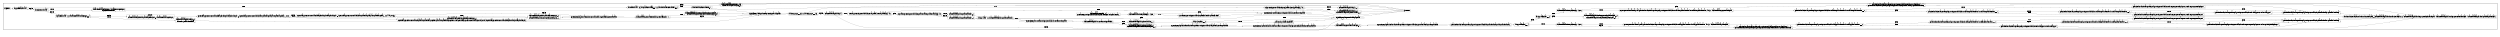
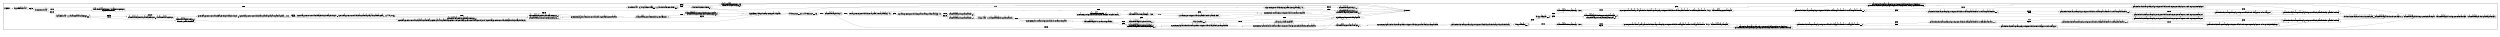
  digraph {
    rankdir=LR
    node [shape=rectangle style=solid]
    n1 [label=__START__]
    n2 [label="hdr.p2p_feedback.isValid();"]
    n3 [label=__EXIT__]
    n4 [label="hdr.mdn_int.isValid() && hdr.tcp.ack_control_flag == 1 && hdr.mdn_int.rate_control_event == 1;"]
    n5 [label="hdr.registers_out.isValid();"]
    n6 [label="hdr.mdn_int.block_control_event = 1;"]
    n7 [label="standard_metadata.egress_spec = 255;\nlocal_metadata.flag_hdr.do_l3_l2 = 0;"]
    n8 [label="IngressPipeImpl.debug_std_meta_processing_start.dbg_table" shape=ellipse]
    n9 [label="standard_metadata.egress_spec = hdr.packet_out.egress_port;\nhdr.packet_out.setInvalid();"]
    n10 [label="hdr.packet_in.isValid() && standard_metadata.instance_type == 4;"]
    n11 [label="local_metadata.flag_hdr.do_l3_l2 = 0;\n...\nmark_to_drop(standard_metadata);"]
    n12 [label="init_pkt();\n...\nlocal_metadata.delay_info_hdr.path_delay_event_port = standard_metadata.ingress_port;"]
    n13 [label="ingress_delay_processor_control_block_delay_for_this_pkt/delay_for_this_pkt >= ingress_delay_processor_control_block_last_updated_avg_delay/last_updated_avg_delay + 10000;"]
    n14 [label="local_metadata.delay_info_hdr.path_delay_event_type = 1;\n...\ningress_delay_processor_control_block_path_last_updated_delay_registers/path_last_updated_delay_registers.write(ingress_delay_processor_control_block_port_id/port_id, ingress_delay_processor_control_block_delay_for_this_pkt/delay_for_this_pkt);"]
    n15 [label="ingress_delay_processor_control_block_delay_for_this_pkt/delay_for_this_pkt <= ingress_delay_processor_control_block_last_updated_avg_delay/last_updated_avg_delay + 281474976700656;"]
    n16 [label="IngressPipeImpl.ingress_rate_monitor_control_block.flow_type_based_ingress_stats_table" shape=ellipse]
    n17 [label="local_metadata.delay_info_hdr.path_delay_event_type = 2;\n...\nlocal_metadata.flag_hdr.is_control_pkt_from_delay_proc = 1;"]
    n18 [label="local_metadata.ingress_rate_event_hdr.ingress_traffic_color > 0;"]
    n19 [label="local_metadata.flag_hdr.is_control_pkt_from_ing_queue_rate = 1;\nlocal_metadata.ingress_rate_event_hdr.event_src_type = 1;"]
    n20 [label="hdr.icmpv6.type == 135 && hdr.icmpv6.type == 135;"]
    n21 [label="ndp_processing_control_block_ndp_reply_table/ndp_reply_table.apply().hit;"]
    n22 [label="local_metadata.flag_hdr.do_l3_l4;"]
    n23 [label="local_metadata.flag_hdr.do_l3_l2 = 0;\nlocal_metadata.flag_hdr.is_pkt_toward_host = 1;"]
    n24 [label="local_metadata.flag_hdr.do_l3_l2 = 1;"]
    n25 [label="l2_ternary_processing_control_block_l2_ternary_table/l2_ternary_table.apply().hit;"]
    n26 [label="IngressPipeImpl.ingress_end_debug.dbg_table" shape=ellipse]
    n27 [label="my_station_processing_control_block_my_station_table/my_station_table.apply().hit;"]
    n28 [label="local_metadata.flag_hdr.my_station_table_hit = 1;"]
    n29 [label="local_metadata.flag_hdr.my_station_table_hit = 0;"]
    n30 [label="hdr.ipv6.isValid() && local_metadata.flag_hdr.my_station_table_hit;"]
    n31 [label="IngressPipeImpl.downstream_routing_control_clock.downstream_routing_table" shape=ellipse]
    n32 [label="local_metadata.flag_hdr.downstream_routing_table_hit;"]
    n33 [label="local_metadata.flag_hdr.is_pkt_toward_host = 1;"]
    n34 [label="local_metadata.flag_hdr.is_pkt_toward_host = 0;\nlocal_metadata.flag_hdr.found_multi_criteria_paths = 1;"]
    n35 [label="hdr.ipv6.hop_limit == 0;"]
    n36 [label="mark_to_drop(standard_metadata);"]
    n37 [label="IngressPipeImpl.cp_assisted_multicriteria_upstream_routing_control_block.delay_based_upstream_path_table" shape=ellipse]
    n38 [label="IngressPipeImpl.cp_assisted_multicriteria_upstream_routing_control_block.egr_queue_depth_based_upstream_path_table" shape=ellipse]
    n39 [label="local_metadata.egr_port_rate_value_range = 1;"]
    n40 [label="IngressPipeImpl.cp_assisted_multicriteria_upstream_routing_control_block.egr_port_rate_based_upstream_path_table" shape=ellipse]
    n41 [label="cp_assisted_multicriteria_upstream_policy_routing_control_block_lookup_flowlet_id_map_0/lookup_flowlet_id_map();"]
    n42 [label="hdr.ipv6.traffic_class == 4;"]
    n43 [label="local_metadata.flow_inter_packet_gap > 15000;"]
    n44 [label="hdr.ipv6.traffic_class == 2;"]
    n45 [label="egress_queue_rate_value_map.read(cp_assisted_multicriteria_upstream_policy_routing_control_block_low_delay_path_rate_status/low_delay_path_rate_status, (bit<32>)local_metadata.delay_based_path);"]
    n46 [label="cp_assisted_multicriteria_upstream_policy_routing_control_block_use_old_port_0/use_old_port();\ncp_assisted_multicriteria_upstream_policy_routing_control_block_update_flowlet_id_4/update_flowlet_id_map();"]
    n47 [label="cp_assisted_multicriteria_upstream_policy_routing_control_block_low_delay_path_rate_status/low_delay_path_rate_status == 0;"]
    n48 [label="cp_assisted_multicriteria_upstream_policy_routing_control_block_use_low_delay_port_0/use_low_delay_port();"]
    n49 [label="cp_assisted_multicriteria_upstream_policy_routing_control_block_low_delay_path_rate_status/low_delay_path_rate_status == 1;"]
    n50 [label="cp_assisted_multicriteria_upstream_policy_routing_control_block_update_flowlet_id_0/update_flowlet_id_map();"]
    n51 [label="cp_assisted_multicriteria_upstream_policy_routing_control_block_use_low_egress_queue_rate_port_0/use_low_egress_queue_rate_port();"]
    n52 [label="cp_assisted_multicriteria_upstream_policy_routing_control_block_low_delay_path_rate_status/low_delay_path_rate_status == 2;"]
    n53 [label="cp_assisted_multicriteria_upstream_policy_routing_control_block_use_low_egress_queue_depth_port_0/use_low_egress_queue_depth_port();"]
    n54 [label="found_multi_criteria_paths_0/found_multi_criteria_paths = local_metadata.flag_hdr.found_multi_criteria_paths && (local_metadata.flag_hdr.found_egr_queue_depth_based_path || local_metadata.flag_hdr.found_egr_queue_rate_based_path || local_metadata.flag_hdr.found_path_delay_based_path);"]
    n55 [label="local_metadata.flow_inter_packet_gap > 15000;"]
    n56 [label="local_metadata.flag_hdr.found_egr_queue_depth_based_path = 0;\n...\nlocal_metadata.flag_hdr.found_path_delay_based_path = 0;"]
    n57 [label="egress_queue_rate_value_map.read(cp_assisted_multicriteria_upstream_policy_routing_control_block_low_utilization_path_rate_status/low_utilization_path_rate_status, (bit<32>)local_metadata.egr_queue_based_path);"]
    n58 [label="cp_assisted_multicriteria_upstream_policy_routing_control_block_use_old_port_2/use_old_port();\ncp_assisted_multicriteria_upstream_policy_routing_control_block_update_flowlet_id_6/update_flowlet_id_map();"]
    n59 [label="cp_assisted_multicriteria_upstream_policy_routing_control_block_low_utilization_path_rate_status/low_utilization_path_rate_status == 0;"]
    n60 [label="cp_assisted_multicriteria_upstream_policy_routing_control_block_use_low_egress_queue_depth_port_2/use_low_egress_queue_depth_port();"]
    n61 [label="cp_assisted_multicriteria_upstream_policy_routing_control_block_low_utilization_path_rate_status/low_utilization_path_rate_status == 1;"]
    n62 [label="cp_assisted_multicriteria_upstream_policy_routing_control_block_update_flowlet_id_5/update_flowlet_id_map();"]
    n63 [label="cp_assisted_multicriteria_upstream_policy_routing_control_block_use_low_egress_queue_rate_port_2/use_low_egress_queue_rate_port();"]
    n64 [label="cp_assisted_multicriteria_upstream_policy_routing_control_block_low_utilization_path_rate_status/low_utilization_path_rate_status == 2;"]
    n65 [label="cp_assisted_multicriteria_upstream_policy_routing_control_block_use_low_delay_port_2/use_low_delay_port();"]
    n66 [label="local_metadata.temp_8_bit = 6;\nupstream_ecmp_routing_control_block_lookup_flowlet_map_0/lookup_flowlet_map();"]
    n67 [label="local_metadata.flow_inter_packet_gap > 15000;"]
    n68 [label="upstream_ecmp_routing_control_block_update_flowlet_id_0/update_flowlet_id();"]
    n69 [label="IngressPipeImpl.upstream_ecmp_routing_control_block.upstream_routing_table" shape=ellipse]
    subgraph cluster_1 {
      labeljust=r
      style=bold
      n1
      n2
      n3
      n4
      n5
      n6
      n7
      n8
      n9
      n10
      n11
      n12
      n13
      n14
      n15
      n16
      n17
      n18
      n19
      n20
      n21
      n22
      n23
      n24
      n25
      n26
      n27
      n28
      n29
      n30
      n31
      n32
      n33
      n34
      n35
      n36
      n37
      n38
      n39
      n40
      n41
      n42
      n43
      n44
      n45
      n46
      n47
      n48
      n49
      n50
      n51
      n52
      n53
      n54
      n55
      n56
      n57
      n58
      n59
      n60
      n61
      n62
      n63
      n64
      n65
      n66
      n67
      n68
      n69
    }
    n1 -> n2
    n2 -> n4 [label=TRUE]
    n2 -> n5 [label=FALSE]
    n4 -> n6 [label=TRUE]
    n4 -> n7 [label=FALSE]
    n5 -> n9 [label=TRUE]
    n5 -> n10 [label=FALSE]
    n6 -> n8
    n7 -> n3
    n8 -> n20
    n9 -> n3
    n10 -> n11 [label=TRUE]
    n10 -> n12 [label=FALSE]
    n11 -> n8
    n12 -> n13
    n13 -> n14 [label=TRUE]
    n13 -> n15 [label=FALSE]
    n14 -> n16
    n15 -> n16 [label=FALSE]
    n15 -> n17 [label=TRUE]
    n16 -> n18
    n17 -> n16
    n18 -> n8 [label=FALSE]
    n18 -> n19 [label=TRUE]
    n19 -> n8
    n20 -> n21 [label=TRUE]
-   n20 -> n22 [label=FALSE]
+   n20 -> n22 [label=TRUE]
    n21 -> n23 [label=TRUE]
    n21 -> n24 [label=FALSE]
    n22 -> n25 [label=TRUE]
    n22 -> n26 [label=FALSE]
    n23 -> n3
    n24 -> n3
    n25 -> n3 [label=TRUE]
    n25 -> n27 [label=FALSE]
    n26 -> n3
    n27 -> n28 [label=TRUE]
    n27 -> n29 [label=FALSE]
    n28 -> n30
    n29 -> n30
    n30 -> n26 [label=FALSE]
    n30 -> n31 [label=TRUE]
    n31 -> n32
    n32 -> n33 [label=TRUE]
    n32 -> n34 [label=FALSE]
    n33 -> n35
    n34 -> n37
    n35 -> n26 [label=TRUE]
    n35 -> n36 [label=TRUE]
    n36 -> n26
    n37 -> n38
    n38 -> n39
    n39 -> n40
    n40 -> n41
    n41 -> n42
    n42 -> n43 [label=TRUE]
    n42 -> n44 [label=FALSE]
    n43 -> n45 [label=TRUE]
    n43 -> n46 [label=FALSE]
    n44 -> n55 [label=TRUE]
    n44 -> n56 [label=FALSE]
    n45 -> n47
    n46 -> n54
    n47 -> n48 [label=TRUE]
    n47 -> n49 [label=FALSE]
    n48 -> n50
    n49 -> n51 [label=TRUE]
    n49 -> n52 [label=FALSE]
    n50 -> n54
    n51 -> n50
    n52 -> n50 [label=FALSE]
    n52 -> n53 [label=TRUE]
    n53 -> n50
    n55 -> n57 [label=TRUE]
    n55 -> n58 [label=FALSE]
    n56 -> n54
    n57 -> n59
    n58 -> n54
    n59 -> n60 [label=TRUE]
    n59 -> n61 [label=FALSE]
    n60 -> n62
    n61 -> n63 [label=TRUE]
    n61 -> n64 [label=FALSE]
    n62 -> n54
    n63 -> n62
    n64 -> n62 [label=FALSE]
    n64 -> n65 [label=TRUE]
    n65 -> n62
    n66 -> n67
    n67 -> n68 [label=TRUE]
    n67 -> n69 [label=FALSE]
    n68 -> n69
    n69 -> n26
  }
